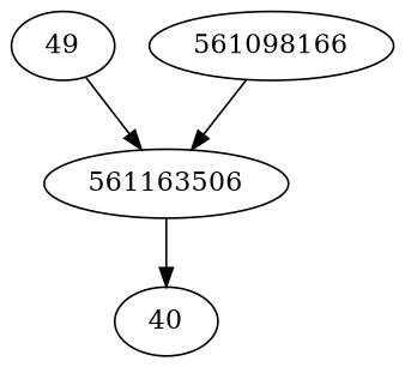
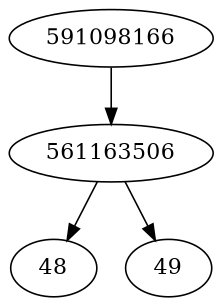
  strict digraph {
    561163506
-   40
+   40 [label=48]
    n3 [label=49]
-   561098166
+   561098166 [label=591098166]
    561163506 -> 40
-   n3 -> 561163506
+   561163506 -> n3
    561098166 -> 561163506
  }
